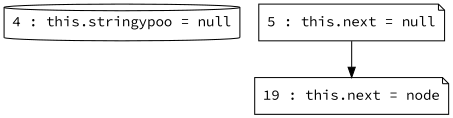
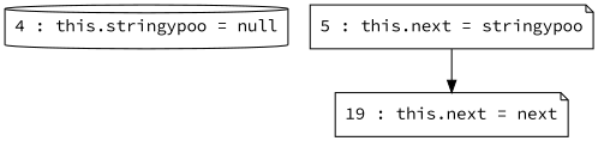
  digraph {
    fontname="Source Code Pro"
    node [shape=note fontname="Source Code Pro"]
    "4 : this.stringypoo = null" [shape=cylinder]
-   "5 : this.next = null"
-   "19 : this.next = node"
+   "5 : this.next = null" [label="5 : this.next = stringypoo"]
+   "19 : this.next = node" [label="19 : this.next = next"]
    "5 : this.next = null" -> "19 : this.next = node" [style=solid arrowhead=normal fontname="Source Code Pro"]
  }
